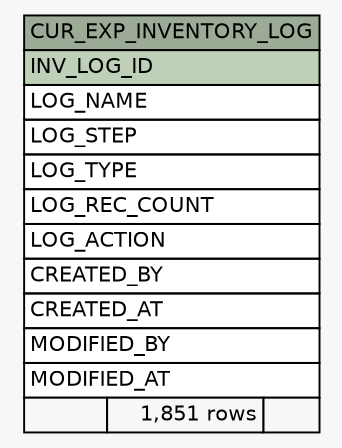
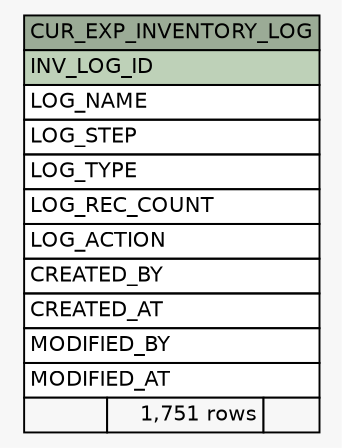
  digraph {
    bgcolor="#f7f7f7"
    fontname=Helvetica
    fontsize=11
    nodesep=0.18
    rankdir=RL
    ranksep=0.46
-   n1 [fontname=Helvetica fontsize=11 label=<     <TABLE BORDER="0" CELLBORDER="1" CELLSPACING="0" BGCOLOR="#ffffff">       <TR><TD COLSPAN="3" BGCOLOR="#9bab96" ALIGN="CENTER">CUR_EXP_INVENTORY_LOG</TD></TR>       <TR><TD PORT="INV_LOG_ID" COLSPAN="3" BGCOLOR="#bed1b8" ALIGN="LEFT">INV_LOG_ID</TD></TR>       <TR><TD PORT="LOG_NAME" COLSPAN="3" ALIGN="LEFT">LOG_NAME</TD></TR>       <TR><TD PORT="LOG_STEP" COLSPAN="3" ALIGN="LEFT">LOG_STEP</TD></TR>       <TR><TD PORT="LOG_TYPE" COLSPAN="3" ALIGN="LEFT">LOG_TYPE</TD></TR>       <TR><TD PORT="LOG_REC_COUNT" COLSPAN="3" ALIGN="LEFT">LOG_REC_COUNT</TD></TR>       <TR><TD PORT="LOG_ACTION" COLSPAN="3" ALIGN="LEFT">LOG_ACTION</TD></TR>       <TR><TD PORT="CREATED_BY" COLSPAN="3" ALIGN="LEFT">CREATED_BY</TD></TR>       <TR><TD PORT="CREATED_AT" COLSPAN="3" ALIGN="LEFT">CREATED_AT</TD></TR>       <TR><TD PORT="MODIFIED_BY" COLSPAN="3" ALIGN="LEFT">MODIFIED_BY</TD></TR>       <TR><TD PORT="MODIFIED_AT" COLSPAN="3" ALIGN="LEFT">MODIFIED_AT</TD></TR>       <TR><TD ALIGN="LEFT" BGCOLOR="#f7f7f7">  </TD><TD ALIGN="RIGHT" BGCOLOR="#f7f7f7">1,851 rows</TD><TD ALIGN="RIGHT" BGCOLOR="#f7f7f7">  </TD></TR>     </TABLE>> shape=plaintext]
+   n1 [fontname=Helvetica fontsize=11 label=<     <TABLE BORDER="0" CELLBORDER="1" CELLSPACING="0" BGCOLOR="#ffffff">       <TR><TD COLSPAN="3" BGCOLOR="#9bab96" ALIGN="CENTER">CUR_EXP_INVENTORY_LOG</TD></TR>       <TR><TD PORT="INV_LOG_ID" COLSPAN="3" BGCOLOR="#bed1b8" ALIGN="LEFT">INV_LOG_ID</TD></TR>       <TR><TD PORT="LOG_NAME" COLSPAN="3" ALIGN="LEFT">LOG_NAME</TD></TR>       <TR><TD PORT="LOG_STEP" COLSPAN="3" ALIGN="LEFT">LOG_STEP</TD></TR>       <TR><TD PORT="LOG_TYPE" COLSPAN="3" ALIGN="LEFT">LOG_TYPE</TD></TR>       <TR><TD PORT="LOG_REC_COUNT" COLSPAN="3" ALIGN="LEFT">LOG_REC_COUNT</TD></TR>       <TR><TD PORT="LOG_ACTION" COLSPAN="3" ALIGN="LEFT">LOG_ACTION</TD></TR>       <TR><TD PORT="CREATED_BY" COLSPAN="3" ALIGN="LEFT">CREATED_BY</TD></TR>       <TR><TD PORT="CREATED_AT" COLSPAN="3" ALIGN="LEFT">CREATED_AT</TD></TR>       <TR><TD PORT="MODIFIED_BY" COLSPAN="3" ALIGN="LEFT">MODIFIED_BY</TD></TR>       <TR><TD PORT="MODIFIED_AT" COLSPAN="3" ALIGN="LEFT">MODIFIED_AT</TD></TR>       <TR><TD ALIGN="LEFT" BGCOLOR="#f7f7f7">  </TD><TD ALIGN="RIGHT" BGCOLOR="#f7f7f7">1,751 rows</TD><TD ALIGN="RIGHT" BGCOLOR="#f7f7f7">  </TD></TR>     </TABLE>> shape=plaintext]
  }
